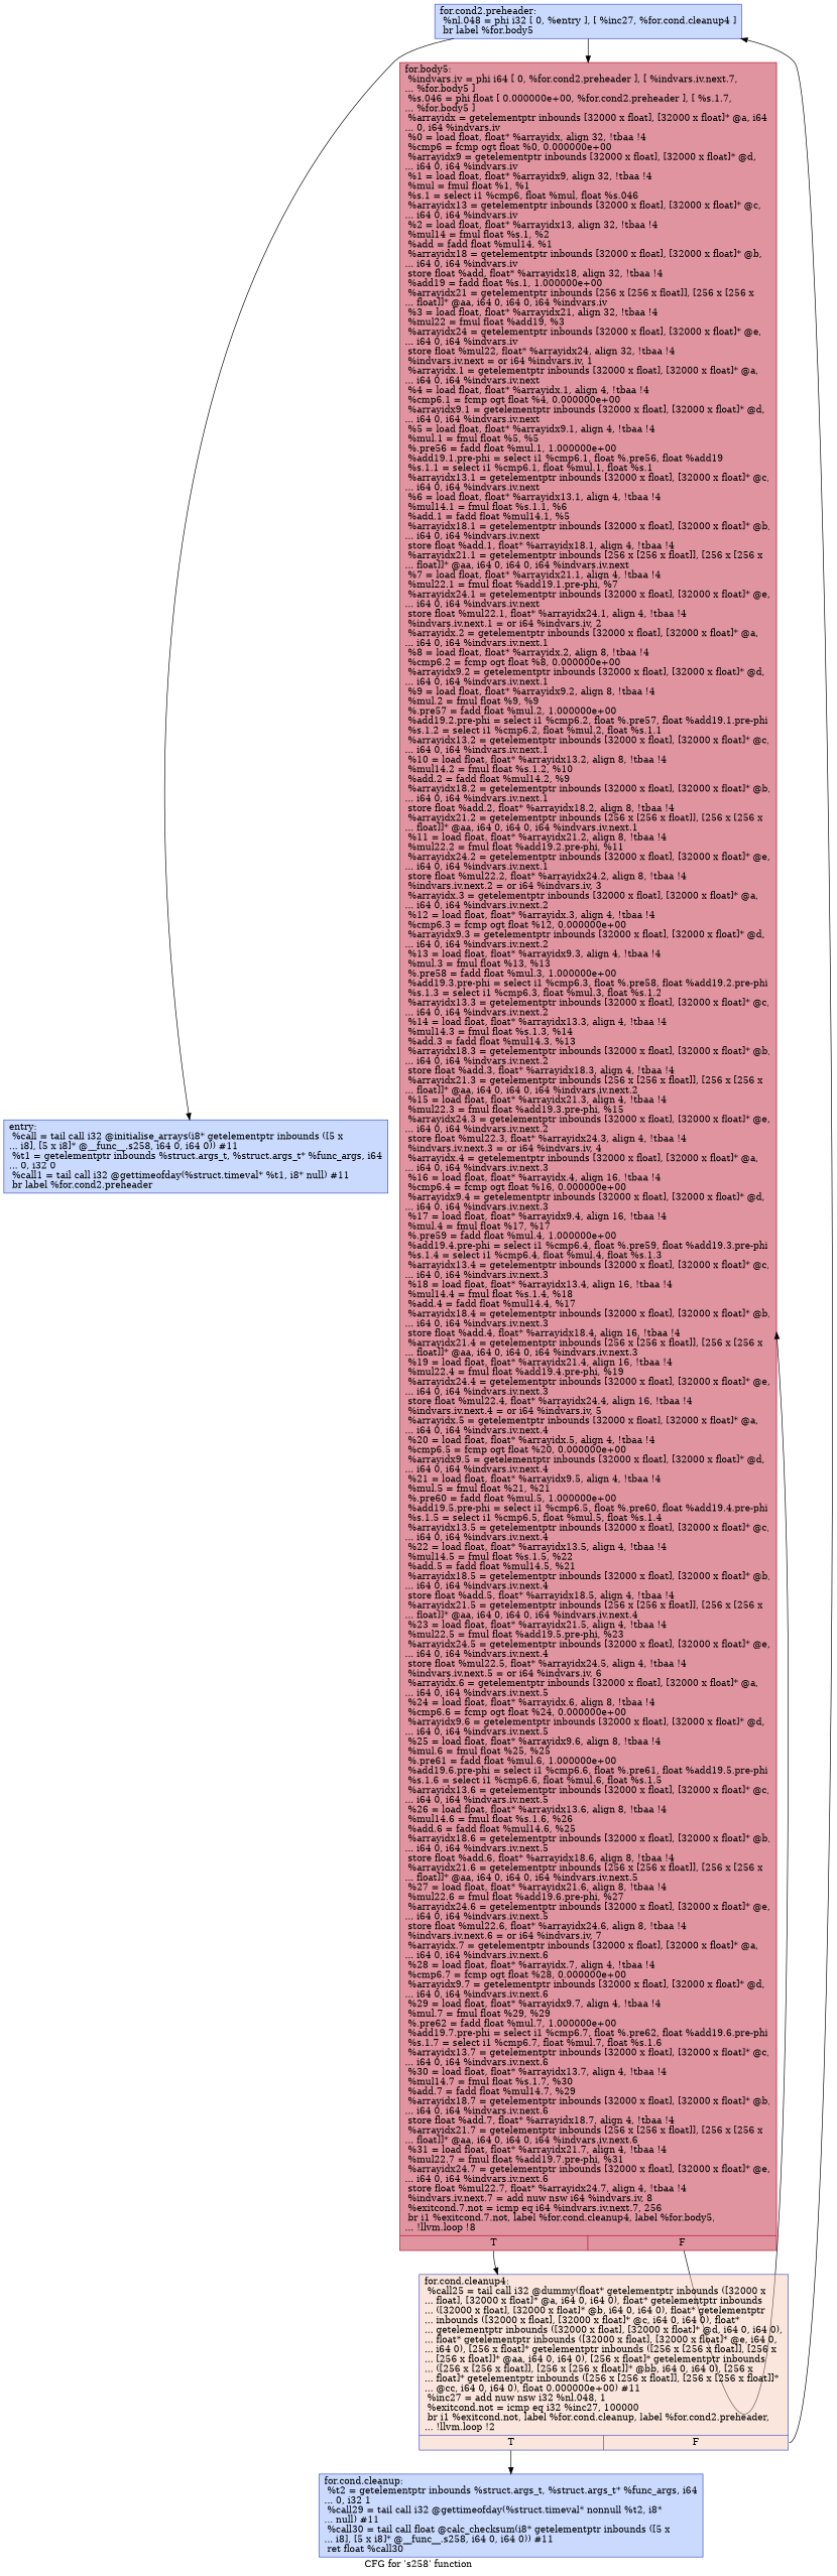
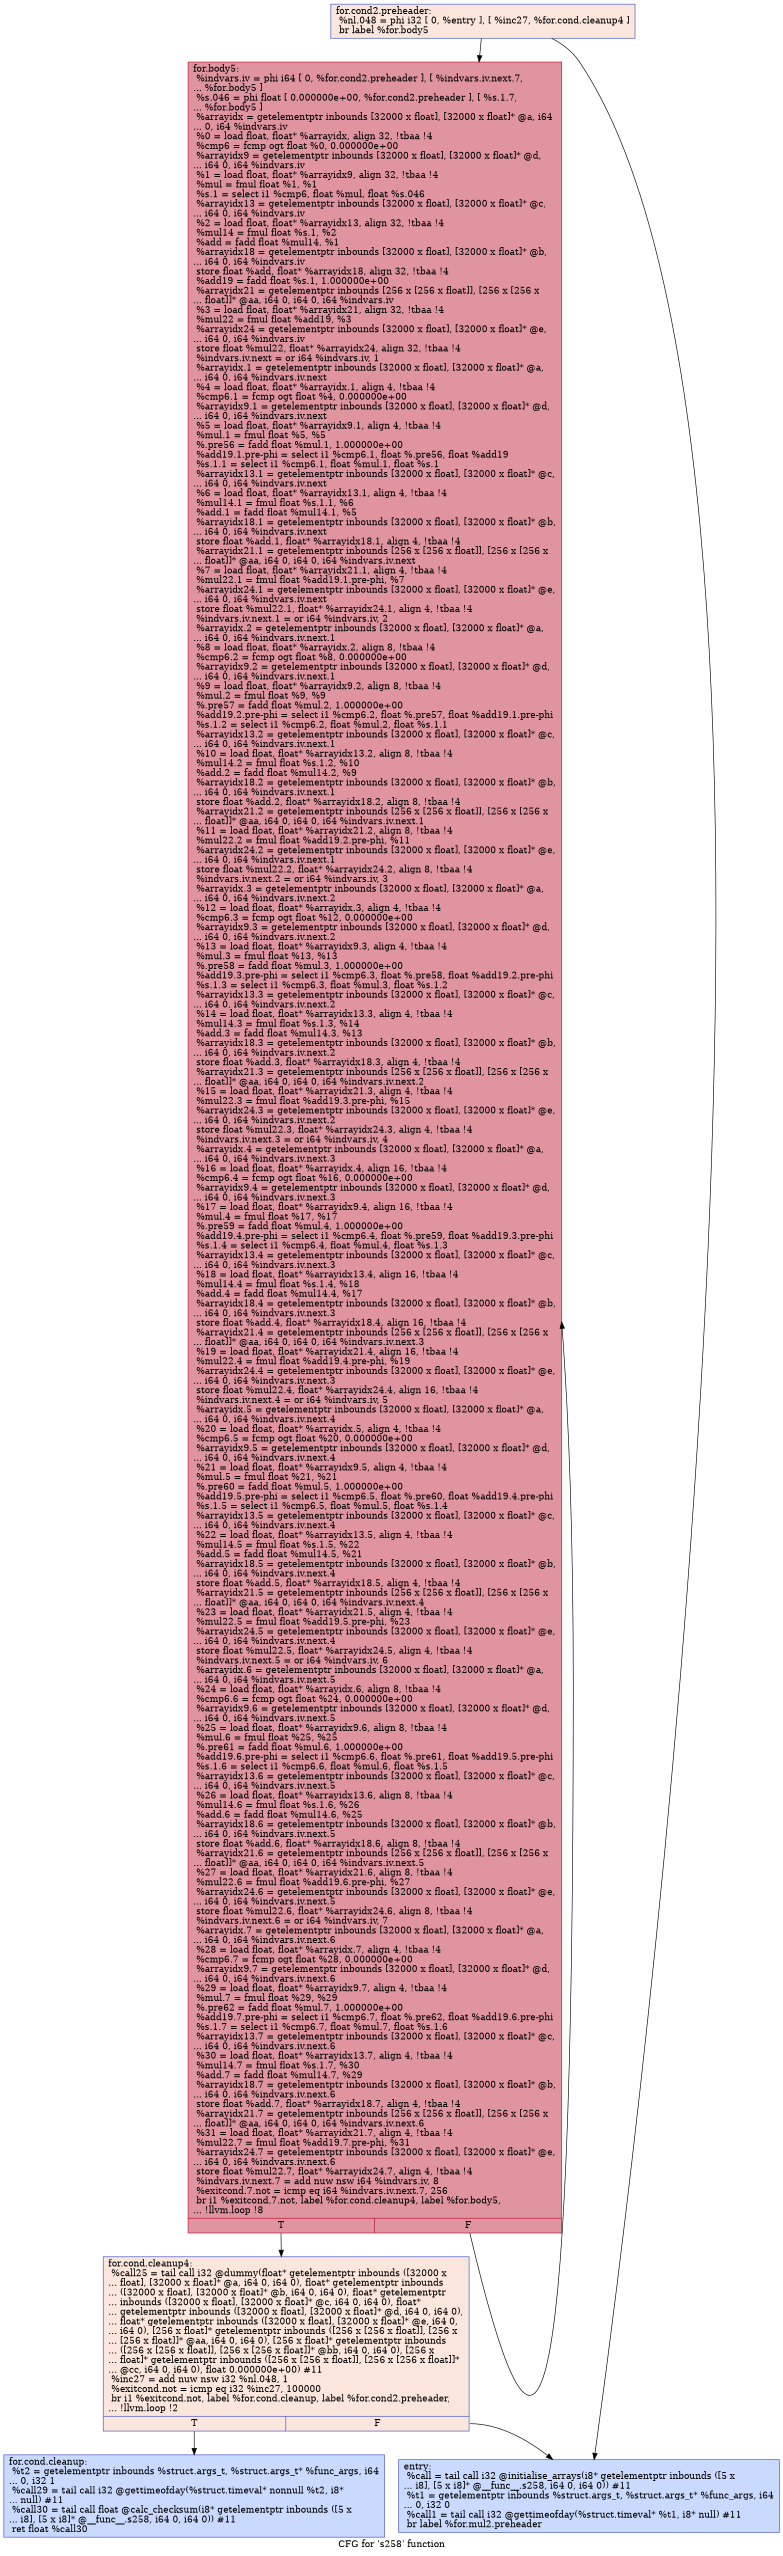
  digraph {
    label="CFG for 's258' function"
    node [color="#3d50c3ff" fillcolor="#88abfd70" shape=record style=filled]
-   n1 [label="{entry:\l  %call = tail call i32 @initialise_arrays(i8* getelementptr inbounds ([5 x\l... i8], [5 x i8]* @__func__.s258, i64 0, i64 0)) #11\l  %t1 = getelementptr inbounds %struct.args_t, %struct.args_t* %func_args, i64\l... 0, i32 0\l  %call1 = tail call i32 @gettimeofday(%struct.timeval* %t1, i8* null) #11\l  br label %for.cond2.preheader\l}"]
-   n2 [label="{for.cond2.preheader:                              \l  %nl.048 = phi i32 [ 0, %entry ], [ %inc27, %for.cond.cleanup4 ]\l  br label %for.body5\l}"]
+   n1 [label="{entry:\l  %call = tail call i32 @initialise_arrays(i8* getelementptr inbounds ([5 x\l... i8], [5 x i8]* @__func__.s258, i64 0, i64 0)) #11\l  %t1 = getelementptr inbounds %struct.args_t, %struct.args_t* %func_args, i64\l... 0, i32 0\l  %call1 = tail call i32 @gettimeofday(%struct.timeval* %t1, i8* null) #11\l  br label %for.mul2.preheader\l}"]
+   n2 [fillcolor="#f3c7b170" label="{for.cond2.preheader:                              \l  %nl.048 = phi i32 [ 0, %entry ], [ %inc27, %for.cond.cleanup4 ]\l  br label %for.body5\l}"]
    n3 [color="#b70d28ff" fillcolor="#b70d2870" label="{for.body5:                                        \l  %indvars.iv = phi i64 [ 0, %for.cond2.preheader ], [ %indvars.iv.next.7,\l... %for.body5 ]\l  %s.046 = phi float [ 0.000000e+00, %for.cond2.preheader ], [ %s.1.7,\l... %for.body5 ]\l  %arrayidx = getelementptr inbounds [32000 x float], [32000 x float]* @a, i64\l... 0, i64 %indvars.iv\l  %0 = load float, float* %arrayidx, align 32, !tbaa !4\l  %cmp6 = fcmp ogt float %0, 0.000000e+00\l  %arrayidx9 = getelementptr inbounds [32000 x float], [32000 x float]* @d,\l... i64 0, i64 %indvars.iv\l  %1 = load float, float* %arrayidx9, align 32, !tbaa !4\l  %mul = fmul float %1, %1\l  %s.1 = select i1 %cmp6, float %mul, float %s.046\l  %arrayidx13 = getelementptr inbounds [32000 x float], [32000 x float]* @c,\l... i64 0, i64 %indvars.iv\l  %2 = load float, float* %arrayidx13, align 32, !tbaa !4\l  %mul14 = fmul float %s.1, %2\l  %add = fadd float %mul14, %1\l  %arrayidx18 = getelementptr inbounds [32000 x float], [32000 x float]* @b,\l... i64 0, i64 %indvars.iv\l  store float %add, float* %arrayidx18, align 32, !tbaa !4\l  %add19 = fadd float %s.1, 1.000000e+00\l  %arrayidx21 = getelementptr inbounds [256 x [256 x float]], [256 x [256 x\l... float]]* @aa, i64 0, i64 0, i64 %indvars.iv\l  %3 = load float, float* %arrayidx21, align 32, !tbaa !4\l  %mul22 = fmul float %add19, %3\l  %arrayidx24 = getelementptr inbounds [32000 x float], [32000 x float]* @e,\l... i64 0, i64 %indvars.iv\l  store float %mul22, float* %arrayidx24, align 32, !tbaa !4\l  %indvars.iv.next = or i64 %indvars.iv, 1\l  %arrayidx.1 = getelementptr inbounds [32000 x float], [32000 x float]* @a,\l... i64 0, i64 %indvars.iv.next\l  %4 = load float, float* %arrayidx.1, align 4, !tbaa !4\l  %cmp6.1 = fcmp ogt float %4, 0.000000e+00\l  %arrayidx9.1 = getelementptr inbounds [32000 x float], [32000 x float]* @d,\l... i64 0, i64 %indvars.iv.next\l  %5 = load float, float* %arrayidx9.1, align 4, !tbaa !4\l  %mul.1 = fmul float %5, %5\l  %.pre56 = fadd float %mul.1, 1.000000e+00\l  %add19.1.pre-phi = select i1 %cmp6.1, float %.pre56, float %add19\l  %s.1.1 = select i1 %cmp6.1, float %mul.1, float %s.1\l  %arrayidx13.1 = getelementptr inbounds [32000 x float], [32000 x float]* @c,\l... i64 0, i64 %indvars.iv.next\l  %6 = load float, float* %arrayidx13.1, align 4, !tbaa !4\l  %mul14.1 = fmul float %s.1.1, %6\l  %add.1 = fadd float %mul14.1, %5\l  %arrayidx18.1 = getelementptr inbounds [32000 x float], [32000 x float]* @b,\l... i64 0, i64 %indvars.iv.next\l  store float %add.1, float* %arrayidx18.1, align 4, !tbaa !4\l  %arrayidx21.1 = getelementptr inbounds [256 x [256 x float]], [256 x [256 x\l... float]]* @aa, i64 0, i64 0, i64 %indvars.iv.next\l  %7 = load float, float* %arrayidx21.1, align 4, !tbaa !4\l  %mul22.1 = fmul float %add19.1.pre-phi, %7\l  %arrayidx24.1 = getelementptr inbounds [32000 x float], [32000 x float]* @e,\l... i64 0, i64 %indvars.iv.next\l  store float %mul22.1, float* %arrayidx24.1, align 4, !tbaa !4\l  %indvars.iv.next.1 = or i64 %indvars.iv, 2\l  %arrayidx.2 = getelementptr inbounds [32000 x float], [32000 x float]* @a,\l... i64 0, i64 %indvars.iv.next.1\l  %8 = load float, float* %arrayidx.2, align 8, !tbaa !4\l  %cmp6.2 = fcmp ogt float %8, 0.000000e+00\l  %arrayidx9.2 = getelementptr inbounds [32000 x float], [32000 x float]* @d,\l... i64 0, i64 %indvars.iv.next.1\l  %9 = load float, float* %arrayidx9.2, align 8, !tbaa !4\l  %mul.2 = fmul float %9, %9\l  %.pre57 = fadd float %mul.2, 1.000000e+00\l  %add19.2.pre-phi = select i1 %cmp6.2, float %.pre57, float %add19.1.pre-phi\l  %s.1.2 = select i1 %cmp6.2, float %mul.2, float %s.1.1\l  %arrayidx13.2 = getelementptr inbounds [32000 x float], [32000 x float]* @c,\l... i64 0, i64 %indvars.iv.next.1\l  %10 = load float, float* %arrayidx13.2, align 8, !tbaa !4\l  %mul14.2 = fmul float %s.1.2, %10\l  %add.2 = fadd float %mul14.2, %9\l  %arrayidx18.2 = getelementptr inbounds [32000 x float], [32000 x float]* @b,\l... i64 0, i64 %indvars.iv.next.1\l  store float %add.2, float* %arrayidx18.2, align 8, !tbaa !4\l  %arrayidx21.2 = getelementptr inbounds [256 x [256 x float]], [256 x [256 x\l... float]]* @aa, i64 0, i64 0, i64 %indvars.iv.next.1\l  %11 = load float, float* %arrayidx21.2, align 8, !tbaa !4\l  %mul22.2 = fmul float %add19.2.pre-phi, %11\l  %arrayidx24.2 = getelementptr inbounds [32000 x float], [32000 x float]* @e,\l... i64 0, i64 %indvars.iv.next.1\l  store float %mul22.2, float* %arrayidx24.2, align 8, !tbaa !4\l  %indvars.iv.next.2 = or i64 %indvars.iv, 3\l  %arrayidx.3 = getelementptr inbounds [32000 x float], [32000 x float]* @a,\l... i64 0, i64 %indvars.iv.next.2\l  %12 = load float, float* %arrayidx.3, align 4, !tbaa !4\l  %cmp6.3 = fcmp ogt float %12, 0.000000e+00\l  %arrayidx9.3 = getelementptr inbounds [32000 x float], [32000 x float]* @d,\l... i64 0, i64 %indvars.iv.next.2\l  %13 = load float, float* %arrayidx9.3, align 4, !tbaa !4\l  %mul.3 = fmul float %13, %13\l  %.pre58 = fadd float %mul.3, 1.000000e+00\l  %add19.3.pre-phi = select i1 %cmp6.3, float %.pre58, float %add19.2.pre-phi\l  %s.1.3 = select i1 %cmp6.3, float %mul.3, float %s.1.2\l  %arrayidx13.3 = getelementptr inbounds [32000 x float], [32000 x float]* @c,\l... i64 0, i64 %indvars.iv.next.2\l  %14 = load float, float* %arrayidx13.3, align 4, !tbaa !4\l  %mul14.3 = fmul float %s.1.3, %14\l  %add.3 = fadd float %mul14.3, %13\l  %arrayidx18.3 = getelementptr inbounds [32000 x float], [32000 x float]* @b,\l... i64 0, i64 %indvars.iv.next.2\l  store float %add.3, float* %arrayidx18.3, align 4, !tbaa !4\l  %arrayidx21.3 = getelementptr inbounds [256 x [256 x float]], [256 x [256 x\l... float]]* @aa, i64 0, i64 0, i64 %indvars.iv.next.2\l  %15 = load float, float* %arrayidx21.3, align 4, !tbaa !4\l  %mul22.3 = fmul float %add19.3.pre-phi, %15\l  %arrayidx24.3 = getelementptr inbounds [32000 x float], [32000 x float]* @e,\l... i64 0, i64 %indvars.iv.next.2\l  store float %mul22.3, float* %arrayidx24.3, align 4, !tbaa !4\l  %indvars.iv.next.3 = or i64 %indvars.iv, 4\l  %arrayidx.4 = getelementptr inbounds [32000 x float], [32000 x float]* @a,\l... i64 0, i64 %indvars.iv.next.3\l  %16 = load float, float* %arrayidx.4, align 16, !tbaa !4\l  %cmp6.4 = fcmp ogt float %16, 0.000000e+00\l  %arrayidx9.4 = getelementptr inbounds [32000 x float], [32000 x float]* @d,\l... i64 0, i64 %indvars.iv.next.3\l  %17 = load float, float* %arrayidx9.4, align 16, !tbaa !4\l  %mul.4 = fmul float %17, %17\l  %.pre59 = fadd float %mul.4, 1.000000e+00\l  %add19.4.pre-phi = select i1 %cmp6.4, float %.pre59, float %add19.3.pre-phi\l  %s.1.4 = select i1 %cmp6.4, float %mul.4, float %s.1.3\l  %arrayidx13.4 = getelementptr inbounds [32000 x float], [32000 x float]* @c,\l... i64 0, i64 %indvars.iv.next.3\l  %18 = load float, float* %arrayidx13.4, align 16, !tbaa !4\l  %mul14.4 = fmul float %s.1.4, %18\l  %add.4 = fadd float %mul14.4, %17\l  %arrayidx18.4 = getelementptr inbounds [32000 x float], [32000 x float]* @b,\l... i64 0, i64 %indvars.iv.next.3\l  store float %add.4, float* %arrayidx18.4, align 16, !tbaa !4\l  %arrayidx21.4 = getelementptr inbounds [256 x [256 x float]], [256 x [256 x\l... float]]* @aa, i64 0, i64 0, i64 %indvars.iv.next.3\l  %19 = load float, float* %arrayidx21.4, align 16, !tbaa !4\l  %mul22.4 = fmul float %add19.4.pre-phi, %19\l  %arrayidx24.4 = getelementptr inbounds [32000 x float], [32000 x float]* @e,\l... i64 0, i64 %indvars.iv.next.3\l  store float %mul22.4, float* %arrayidx24.4, align 16, !tbaa !4\l  %indvars.iv.next.4 = or i64 %indvars.iv, 5\l  %arrayidx.5 = getelementptr inbounds [32000 x float], [32000 x float]* @a,\l... i64 0, i64 %indvars.iv.next.4\l  %20 = load float, float* %arrayidx.5, align 4, !tbaa !4\l  %cmp6.5 = fcmp ogt float %20, 0.000000e+00\l  %arrayidx9.5 = getelementptr inbounds [32000 x float], [32000 x float]* @d,\l... i64 0, i64 %indvars.iv.next.4\l  %21 = load float, float* %arrayidx9.5, align 4, !tbaa !4\l  %mul.5 = fmul float %21, %21\l  %.pre60 = fadd float %mul.5, 1.000000e+00\l  %add19.5.pre-phi = select i1 %cmp6.5, float %.pre60, float %add19.4.pre-phi\l  %s.1.5 = select i1 %cmp6.5, float %mul.5, float %s.1.4\l  %arrayidx13.5 = getelementptr inbounds [32000 x float], [32000 x float]* @c,\l... i64 0, i64 %indvars.iv.next.4\l  %22 = load float, float* %arrayidx13.5, align 4, !tbaa !4\l  %mul14.5 = fmul float %s.1.5, %22\l  %add.5 = fadd float %mul14.5, %21\l  %arrayidx18.5 = getelementptr inbounds [32000 x float], [32000 x float]* @b,\l... i64 0, i64 %indvars.iv.next.4\l  store float %add.5, float* %arrayidx18.5, align 4, !tbaa !4\l  %arrayidx21.5 = getelementptr inbounds [256 x [256 x float]], [256 x [256 x\l... float]]* @aa, i64 0, i64 0, i64 %indvars.iv.next.4\l  %23 = load float, float* %arrayidx21.5, align 4, !tbaa !4\l  %mul22.5 = fmul float %add19.5.pre-phi, %23\l  %arrayidx24.5 = getelementptr inbounds [32000 x float], [32000 x float]* @e,\l... i64 0, i64 %indvars.iv.next.4\l  store float %mul22.5, float* %arrayidx24.5, align 4, !tbaa !4\l  %indvars.iv.next.5 = or i64 %indvars.iv, 6\l  %arrayidx.6 = getelementptr inbounds [32000 x float], [32000 x float]* @a,\l... i64 0, i64 %indvars.iv.next.5\l  %24 = load float, float* %arrayidx.6, align 8, !tbaa !4\l  %cmp6.6 = fcmp ogt float %24, 0.000000e+00\l  %arrayidx9.6 = getelementptr inbounds [32000 x float], [32000 x float]* @d,\l... i64 0, i64 %indvars.iv.next.5\l  %25 = load float, float* %arrayidx9.6, align 8, !tbaa !4\l  %mul.6 = fmul float %25, %25\l  %.pre61 = fadd float %mul.6, 1.000000e+00\l  %add19.6.pre-phi = select i1 %cmp6.6, float %.pre61, float %add19.5.pre-phi\l  %s.1.6 = select i1 %cmp6.6, float %mul.6, float %s.1.5\l  %arrayidx13.6 = getelementptr inbounds [32000 x float], [32000 x float]* @c,\l... i64 0, i64 %indvars.iv.next.5\l  %26 = load float, float* %arrayidx13.6, align 8, !tbaa !4\l  %mul14.6 = fmul float %s.1.6, %26\l  %add.6 = fadd float %mul14.6, %25\l  %arrayidx18.6 = getelementptr inbounds [32000 x float], [32000 x float]* @b,\l... i64 0, i64 %indvars.iv.next.5\l  store float %add.6, float* %arrayidx18.6, align 8, !tbaa !4\l  %arrayidx21.6 = getelementptr inbounds [256 x [256 x float]], [256 x [256 x\l... float]]* @aa, i64 0, i64 0, i64 %indvars.iv.next.5\l  %27 = load float, float* %arrayidx21.6, align 8, !tbaa !4\l  %mul22.6 = fmul float %add19.6.pre-phi, %27\l  %arrayidx24.6 = getelementptr inbounds [32000 x float], [32000 x float]* @e,\l... i64 0, i64 %indvars.iv.next.5\l  store float %mul22.6, float* %arrayidx24.6, align 8, !tbaa !4\l  %indvars.iv.next.6 = or i64 %indvars.iv, 7\l  %arrayidx.7 = getelementptr inbounds [32000 x float], [32000 x float]* @a,\l... i64 0, i64 %indvars.iv.next.6\l  %28 = load float, float* %arrayidx.7, align 4, !tbaa !4\l  %cmp6.7 = fcmp ogt float %28, 0.000000e+00\l  %arrayidx9.7 = getelementptr inbounds [32000 x float], [32000 x float]* @d,\l... i64 0, i64 %indvars.iv.next.6\l  %29 = load float, float* %arrayidx9.7, align 4, !tbaa !4\l  %mul.7 = fmul float %29, %29\l  %.pre62 = fadd float %mul.7, 1.000000e+00\l  %add19.7.pre-phi = select i1 %cmp6.7, float %.pre62, float %add19.6.pre-phi\l  %s.1.7 = select i1 %cmp6.7, float %mul.7, float %s.1.6\l  %arrayidx13.7 = getelementptr inbounds [32000 x float], [32000 x float]* @c,\l... i64 0, i64 %indvars.iv.next.6\l  %30 = load float, float* %arrayidx13.7, align 4, !tbaa !4\l  %mul14.7 = fmul float %s.1.7, %30\l  %add.7 = fadd float %mul14.7, %29\l  %arrayidx18.7 = getelementptr inbounds [32000 x float], [32000 x float]* @b,\l... i64 0, i64 %indvars.iv.next.6\l  store float %add.7, float* %arrayidx18.7, align 4, !tbaa !4\l  %arrayidx21.7 = getelementptr inbounds [256 x [256 x float]], [256 x [256 x\l... float]]* @aa, i64 0, i64 0, i64 %indvars.iv.next.6\l  %31 = load float, float* %arrayidx21.7, align 4, !tbaa !4\l  %mul22.7 = fmul float %add19.7.pre-phi, %31\l  %arrayidx24.7 = getelementptr inbounds [32000 x float], [32000 x float]* @e,\l... i64 0, i64 %indvars.iv.next.6\l  store float %mul22.7, float* %arrayidx24.7, align 4, !tbaa !4\l  %indvars.iv.next.7 = add nuw nsw i64 %indvars.iv, 8\l  %exitcond.7.not = icmp eq i64 %indvars.iv.next.7, 256\l  br i1 %exitcond.7.not, label %for.cond.cleanup4, label %for.body5,\l... !llvm.loop !8\l|{<s0>T|<s1>F}}"]
    n4 [fillcolor="#f3c7b170" label="{for.cond.cleanup4:                                \l  %call25 = tail call i32 @dummy(float* getelementptr inbounds ([32000 x\l... float], [32000 x float]* @a, i64 0, i64 0), float* getelementptr inbounds\l... ([32000 x float], [32000 x float]* @b, i64 0, i64 0), float* getelementptr\l... inbounds ([32000 x float], [32000 x float]* @c, i64 0, i64 0), float*\l... getelementptr inbounds ([32000 x float], [32000 x float]* @d, i64 0, i64 0),\l... float* getelementptr inbounds ([32000 x float], [32000 x float]* @e, i64 0,\l... i64 0), [256 x float]* getelementptr inbounds ([256 x [256 x float]], [256 x\l... [256 x float]]* @aa, i64 0, i64 0), [256 x float]* getelementptr inbounds\l... ([256 x [256 x float]], [256 x [256 x float]]* @bb, i64 0, i64 0), [256 x\l... float]* getelementptr inbounds ([256 x [256 x float]], [256 x [256 x float]]*\l... @cc, i64 0, i64 0), float 0.000000e+00) #11\l  %inc27 = add nuw nsw i32 %nl.048, 1\l  %exitcond.not = icmp eq i32 %inc27, 100000\l  br i1 %exitcond.not, label %for.cond.cleanup, label %for.cond2.preheader,\l... !llvm.loop !2\l|{<s0>T|<s1>F}}"]
    n5 [label="{for.cond.cleanup:                                 \l  %t2 = getelementptr inbounds %struct.args_t, %struct.args_t* %func_args, i64\l... 0, i32 1\l  %call29 = tail call i32 @gettimeofday(%struct.timeval* nonnull %t2, i8*\l... null) #11\l  %call30 = tail call float @calc_checksum(i8* getelementptr inbounds ([5 x\l... i8], [5 x i8]* @__func__.s258, i64 0, i64 0)) #11\l  ret float %call30\l}"]
    n2 -> n1
    n2 -> n3
    n3 -> n3 [tailport=s1]
    n3 -> n4 [tailport=s0]
-   n4 -> n2 [tailport=s1]
+   n4 -> n1 [tailport=s1]
    n4 -> n5 [tailport=s0]
  }
